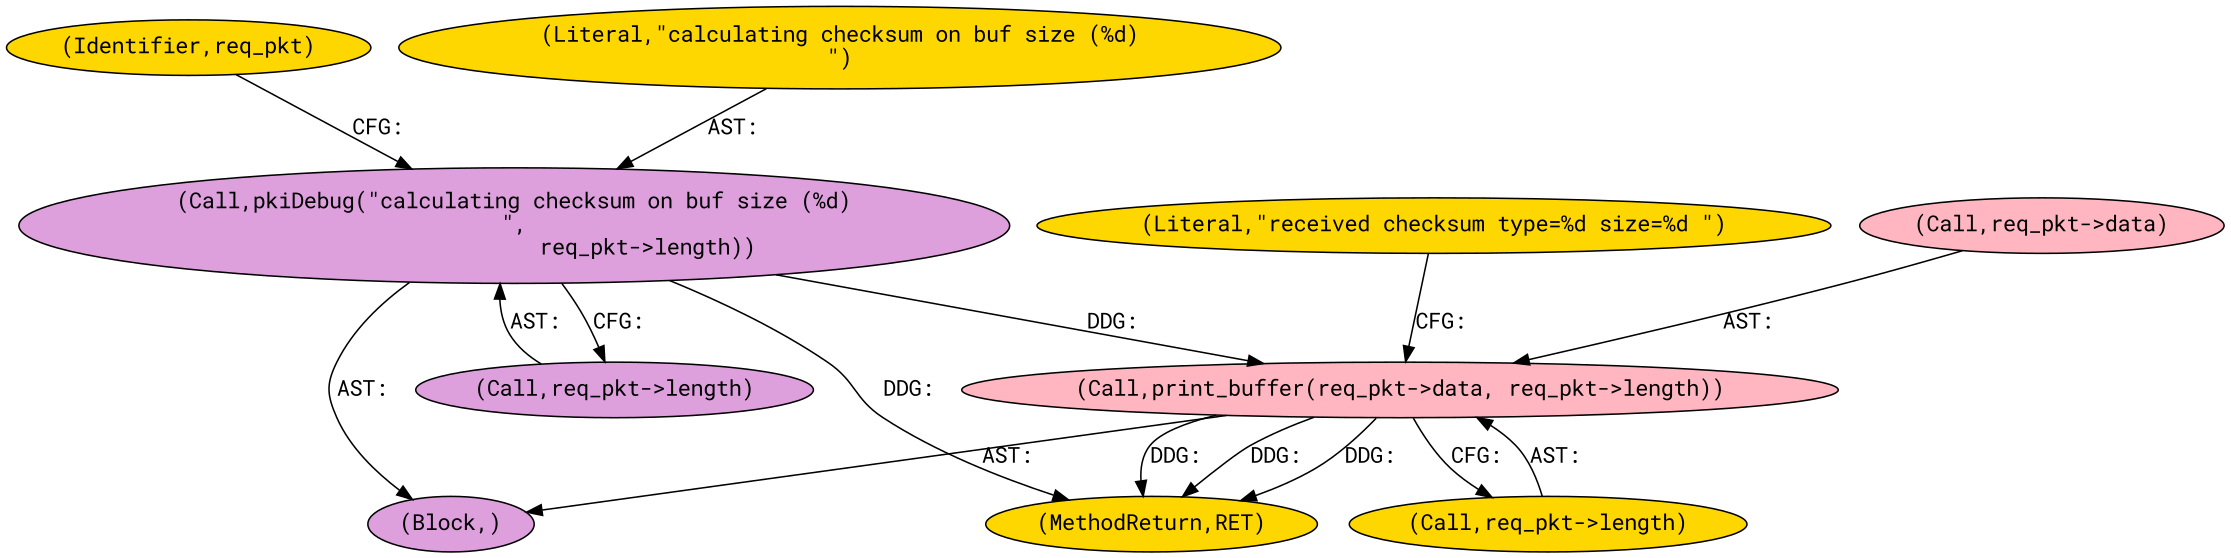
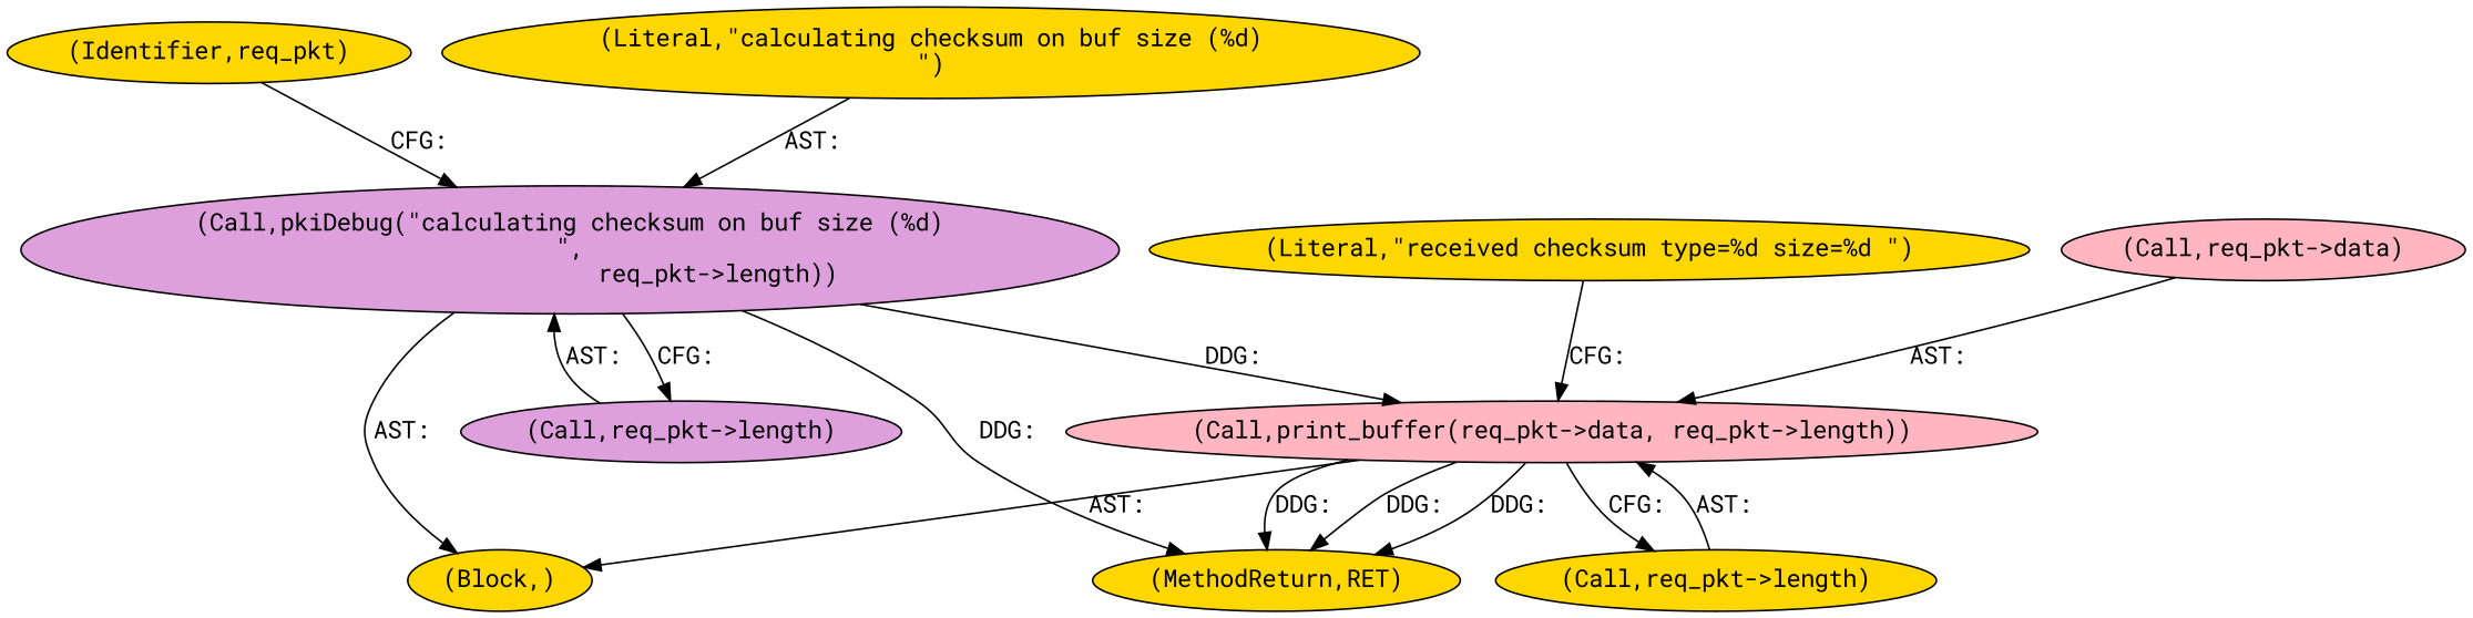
  digraph {
    fontname="Roboto Mono"
    node [fillcolor=gold fontname="Roboto Mono" style=filled]
    edge [fontname="Roboto Mono"]
    n1 [fillcolor=plum label="(Call,pkiDebug(\"calculating checksum on buf size (%d)\n\",\n                     req_pkt->length))"]
    n2 [fillcolor=lightpink label="(Call,print_buffer(req_pkt->data, req_pkt->length))"]
    n3 [fillcolor=plum label="(Call,req_pkt->length)"]
    n4 [label="(MethodReturn,RET)"]
-   n5 [fillcolor=plum label="(Block,)"]
+   n5 [label="(Block,)"]
    n6 [label="(Call,req_pkt->length)"]
    n7 [label="(Identifier,req_pkt)"]
    n8 [label="(Literal,\"calculating checksum on buf size (%d)\n\")"]
    n9 [label="(Literal,\"received checksum type=%d size=%d \")"]
    n10 [fillcolor=lightpink label="(Call,req_pkt->data)"]
    n1 -> n2 [label="DDG: "]
    n1 -> n3 [label="CFG: "]
    n1 -> n4 [label="DDG: "]
    n1 -> n5 [label="AST: "]
    n2 -> n4 [label="DDG: "]
    n2 -> n4 [label="DDG: "]
    n2 -> n4 [label="DDG: "]
    n2 -> n5 [label="AST: "]
    n2 -> n6 [label="CFG: "]
    n3 -> n1 [label="AST: "]
    n6 -> n2 [label="AST: "]
    n7 -> n1 [label="CFG: "]
    n8 -> n1 [label="AST: "]
    n9 -> n2 [label="CFG: "]
    n10 -> n2 [label="AST: "]
  }
